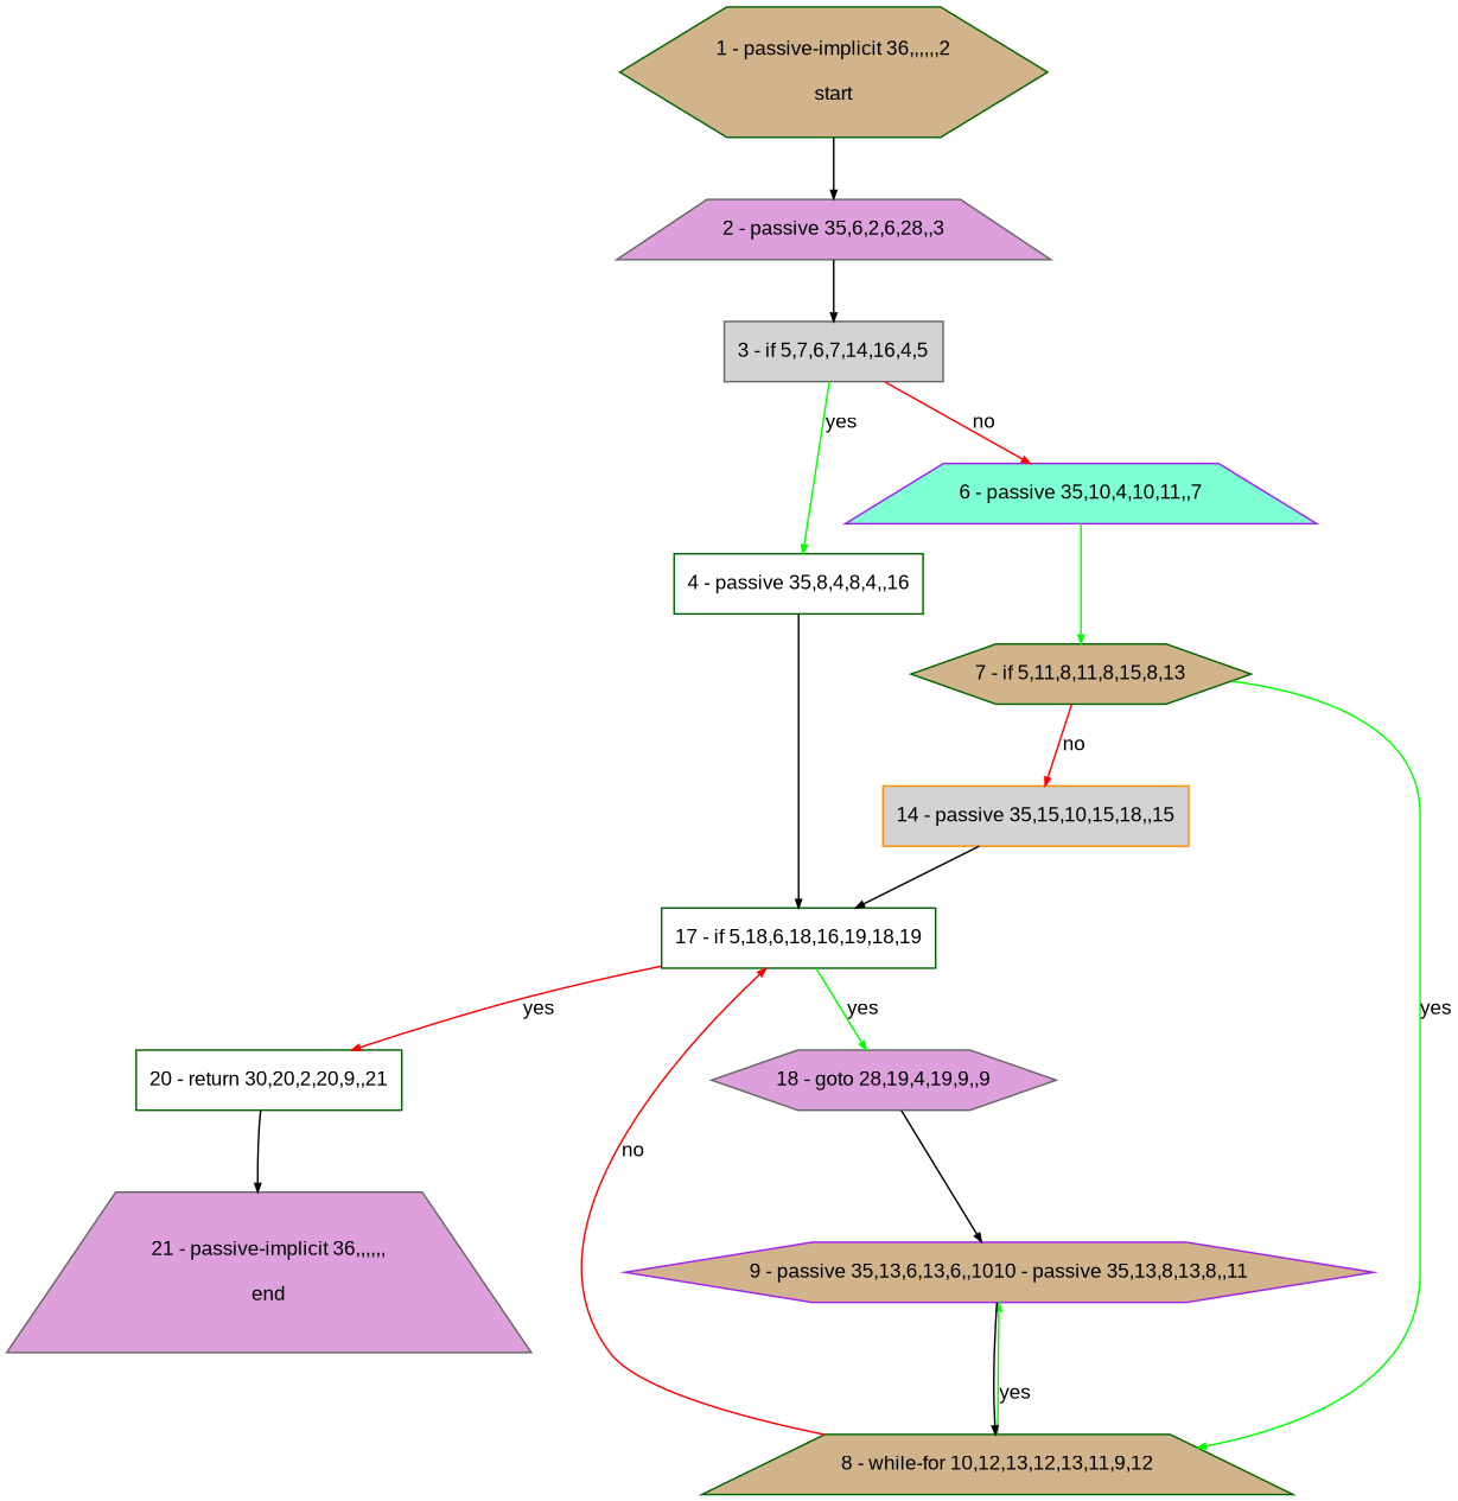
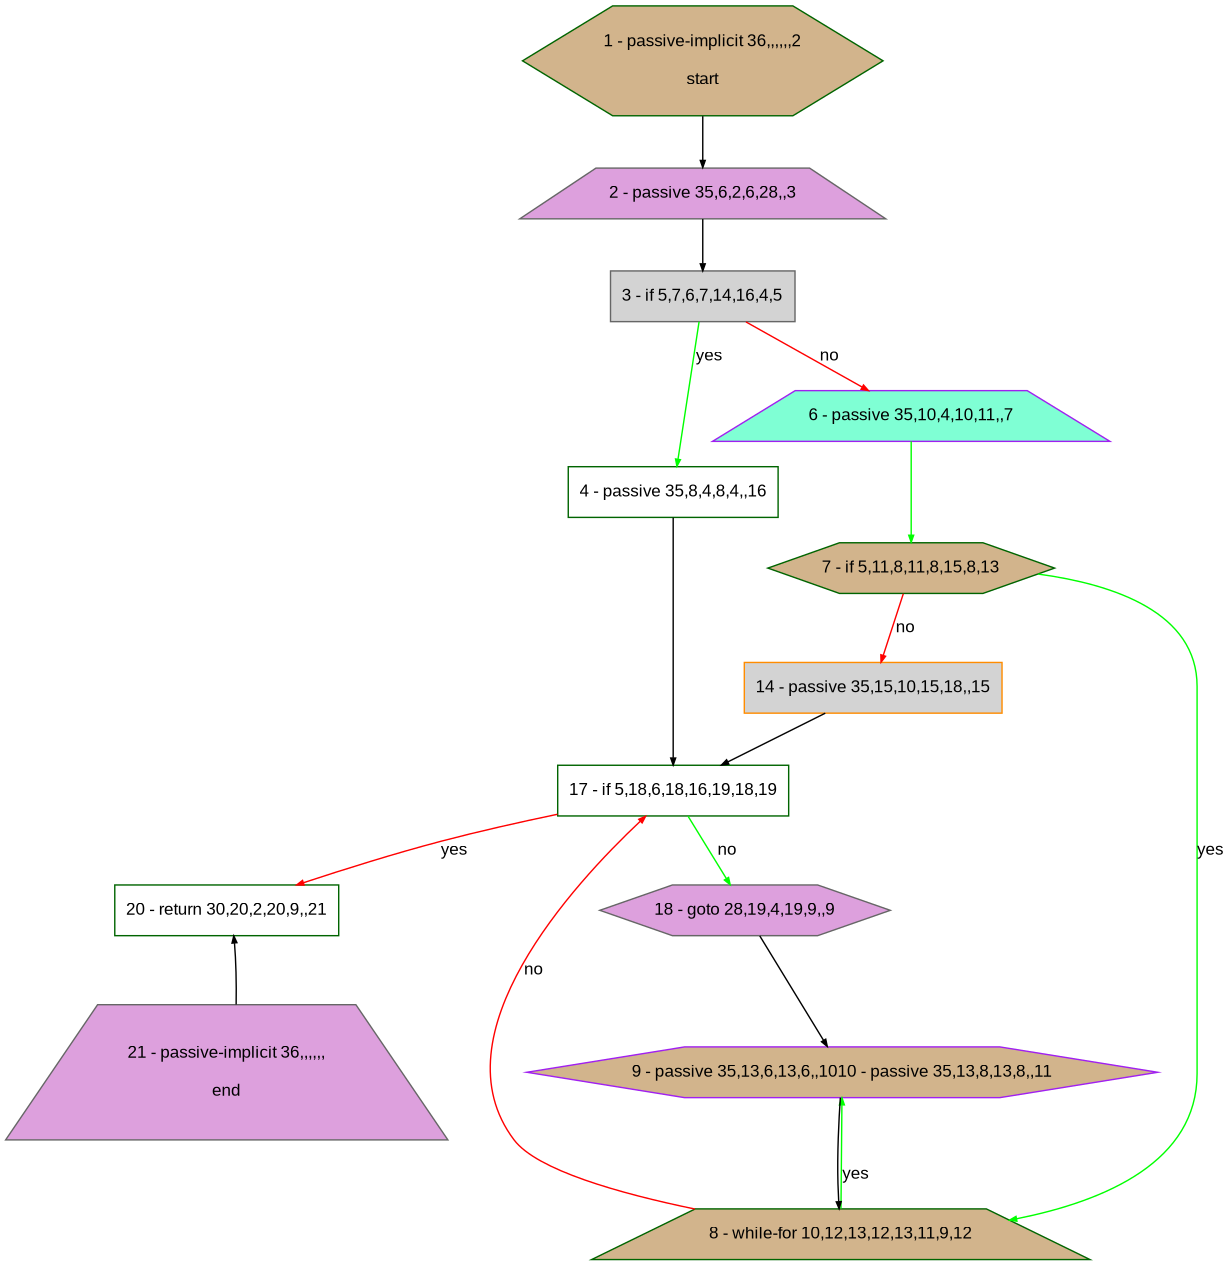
  digraph {
    bgcolor=white
    compound=true
    fillcolor="#FFFFCC"
    fontname=Arial
    fontsize=12
    pack=true
    packmode=clust
    style="rounded,filled"
    node [color=darkgreen compound=true fillcolor=tan fixedsize=false fontname=Arial fontsize=12 node_initialized=no shape=box style=filled]
    edge [arrowhead=normal arrowsize=0.5 arrowtail=none color="#000000" compound=true dir=forward fontcolor=black fontname=Arial fontsize=12]
    n1 [color=gray40 fillcolor=plum label="2 - passive 35,6,2,6,28,,3" shape=trapezium]
    n2 [color=gray40 fillcolor=lightgrey label="3 - if 5,7,6,7,14,16,4,5"]
    n3 [fillcolor=white label="4 - passive 35,8,4,8,4,,16"]
    n4 [color=purple fillcolor=aquamarine label="6 - passive 35,10,4,10,11,,7" shape=trapezium]
    n5 [label="1 - passive-implicit 36,,,,,,2\n\nstart" shape=hexagon]
    n6 [fillcolor=white label="17 - if 5,18,6,18,16,19,18,19"]
    n7 [label="7 - if 5,11,8,11,8,15,8,13" shape=hexagon]
    n8 [color=gray40 fillcolor=plum label="18 - goto 28,19,4,19,9,,9" shape=hexagon]
    n9 [fillcolor=white label="20 - return 30,20,2,20,9,,21"]
    n10 [label="8 - while-for 10,12,13,12,13,11,9,12" shape=trapezium]
    n11 [color=darkorange fillcolor=lightgrey label="14 - passive 35,15,10,15,18,,15"]
    n12 [color=purple label="9 - passive 35,13,6,13,6,,1010 - passive 35,13,8,13,8,,11" shape=hexagon]
    n13 [color=gray40 fillcolor=plum label="21 - passive-implicit 36,,,,,,\n\nend" shape=trapezium]
    n1 -> n2
    n2 -> n3 [color="#00ff00" label=yes]
    n2 -> n4 [color="#ff0000" label=no]
    n3 -> n6
    n4 -> n7 [color="#00ff00"]
    n5 -> n1
-   n6 -> n8 [color="#00ff00" label=yes]
+   n6 -> n8 [color="#00ff00" label=no]
    n6 -> n9 [color="#ff0000" label=yes]
    n7 -> n10 [color="#00ff00" label=yes]
    n7 -> n11 [color="#ff0000" label=no]
    n8 -> n12
-   n9 -> n13
+   n13 -> n9
    n10 -> n6 [color="#ff0000" label=no]
    n10 -> n12 [color="#00ff00" label=yes]
    n11 -> n6
    n12 -> n10
  }
